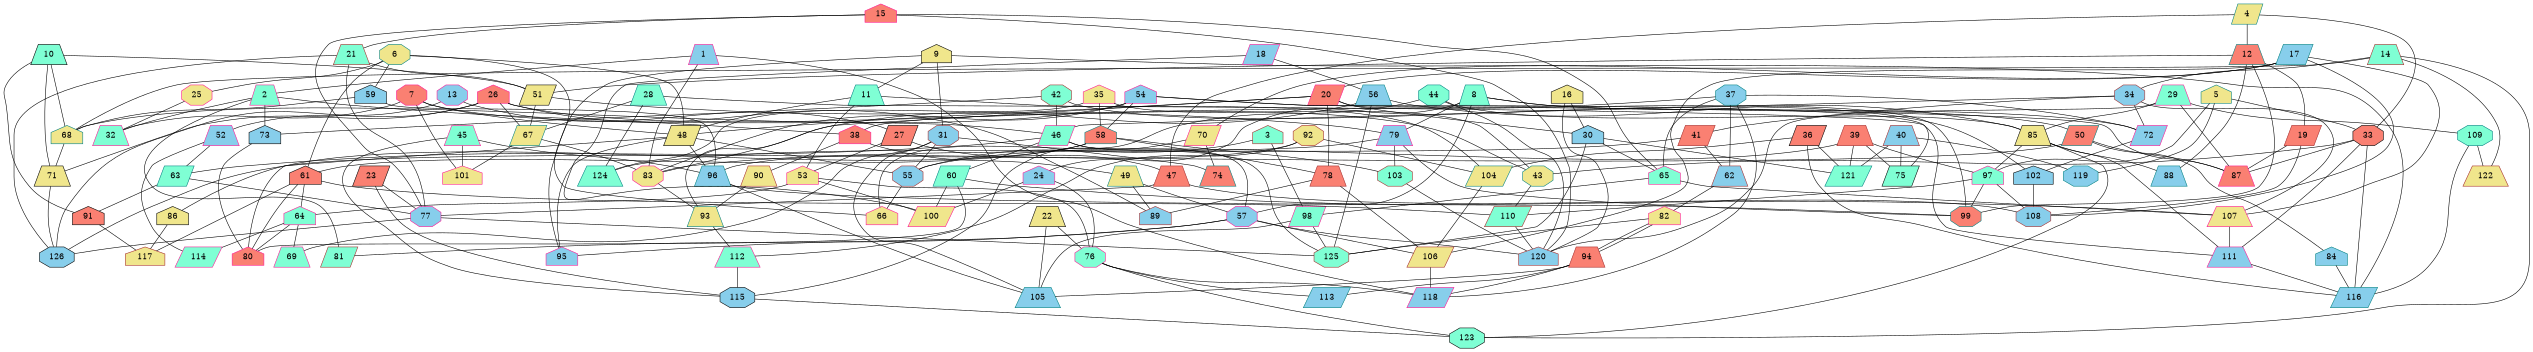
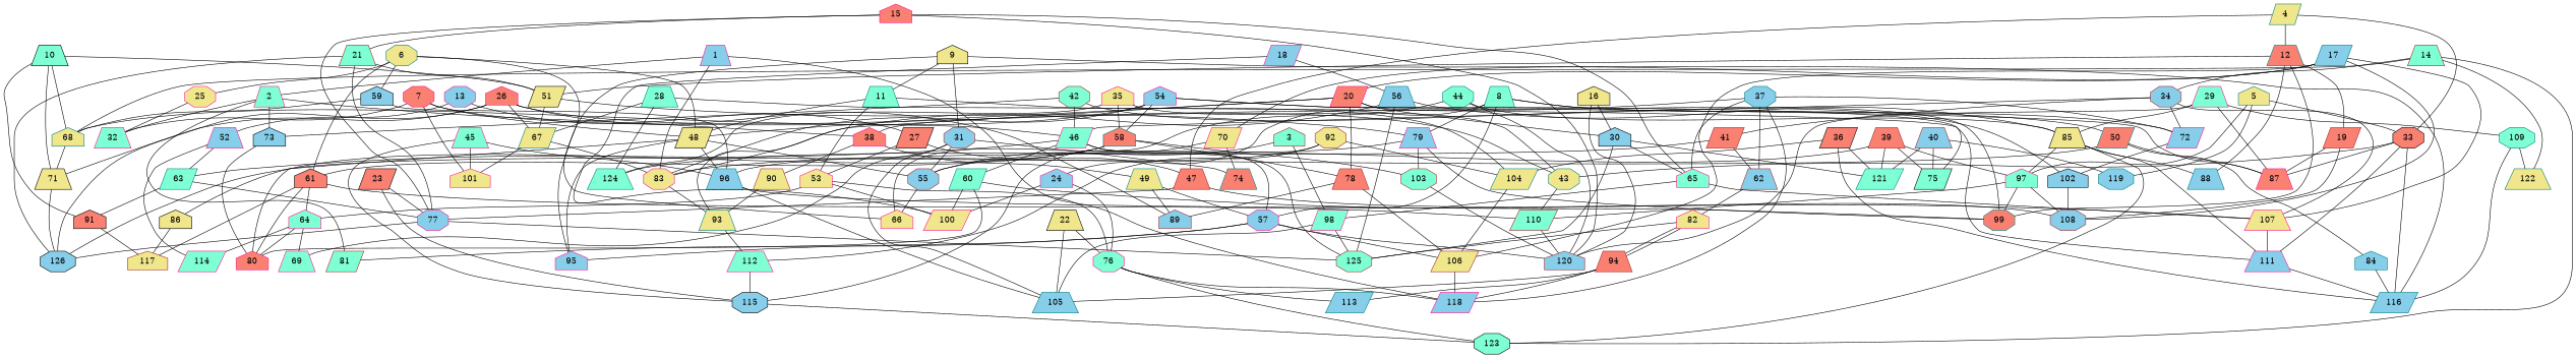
  graph {
    node [color=deeppink fillcolor=skyblue shape=trapezium style=filled]
    2 [fillcolor=aquamarine]
    1
    83 [fillcolor=khaki shape=octagon]
    118 [shape=parallelogram]
    32 [fillcolor=aquamarine]
    38 [fillcolor=salmon shape=house]
    73 [color=black shape=house]
    81 [color=brown fillcolor=aquamarine shape=parallelogram]
    93 [color=teal fillcolor=khaki]
    49 [color=teal fillcolor=khaki]
    90 [color=brown fillcolor=khaki]
    80 [fillcolor=salmon shape=house]
    3 [color=brown fillcolor=aquamarine shape=house]
    55 [color=brown shape=octagon]
    98 [fillcolor=aquamarine shape=parallelogram]
    66 [fillcolor=khaki shape=house]
    105 [color=teal]
    125 [color=brown fillcolor=aquamarine shape=octagon]
    4 [color=teal fillcolor=khaki shape=parallelogram]
    12 [color=teal fillcolor=salmon]
    33 [color=black fillcolor=salmon shape=octagon]
    47 [color=brown fillcolor=salmon]
    51 [color=black fillcolor=khaki shape=parallelogram]
    19 [color=brown fillcolor=salmon shape=parallelogram]
    88 [color=teal]
    99 [color=teal fillcolor=salmon shape=octagon]
    116 [color=teal shape=parallelogram]
    87 [fillcolor=salmon]
    43 [color=teal fillcolor=khaki shape=octagon]
    111
    77 [shape=octagon]
    108 [color=brown shape=octagon]
    5 [color=teal fillcolor=khaki shape=house]
    97 [fillcolor=aquamarine shape=house]
    119 [color=teal shape=octagon]
    110 [color=brown fillcolor=aquamarine shape=parallelogram]
    6 [color=teal fillcolor=khaki shape=octagon]
    25 [fillcolor=khaki shape=octagon]
    48 [color=black fillcolor=khaki shape=parallelogram]
    59 [color=black shape=house]
    61 [color=black fillcolor=salmon shape=house]
    95 [shape=house]
    96 [color=teal]
    68 [color=teal fillcolor=khaki shape=house]
    64 [fillcolor=aquamarine shape=house]
    117 [color=brown fillcolor=khaki shape=house]
    7 [fillcolor=salmon shape=octagon]
    46 [fillcolor=aquamarine shape=parallelogram]
    101 [fillcolor=khaki shape=house]
    57 [shape=octagon]
    60 [color=teal fillcolor=aquamarine shape=parallelogram]
    63 [color=teal fillcolor=aquamarine shape=parallelogram]
    8 [color=teal fillcolor=aquamarine]
    24 [shape=house]
    50 [color=teal fillcolor=salmon shape=parallelogram]
    72 [shape=parallelogram]
    79
    100 [fillcolor=khaki shape=parallelogram]
    76 [fillcolor=aquamarine shape=octagon]
    126 [color=black shape=octagon]
    84 [color=teal shape=house]
    120 [color=brown shape=house]
    106 [color=brown fillcolor=khaki shape=parallelogram]
    102 [color=black shape=house]
    124 [color=teal fillcolor=aquamarine]
    103 [color=brown fillcolor=aquamarine shape=octagon]
    9 [color=black fillcolor=khaki shape=house]
    11 [color=teal fillcolor=aquamarine]
    31 [color=brown shape=octagon]
    53 [fillcolor=khaki shape=house]
    104 [color=teal fillcolor=khaki shape=parallelogram]
    69 [fillcolor=aquamarine]
    74 [color=teal fillcolor=salmon]
    10 [color=black fillcolor=aquamarine]
    71 [color=black fillcolor=khaki]
    91 [color=black fillcolor=salmon shape=house]
    67 [color=teal fillcolor=khaki shape=parallelogram]
    13 [shape=octagon]
    27 [color=black fillcolor=salmon shape=parallelogram]
    14 [color=brown fillcolor=aquamarine]
    34 [color=brown shape=octagon]
-   122 [color=brown fillcolor=khaki]
+   122 [color=teal fillcolor=khaki]
    123 [color=black fillcolor=aquamarine shape=octagon]
    107 [fillcolor=khaki]
    41 [color=brown fillcolor=salmon shape=parallelogram]
    15 [fillcolor=salmon shape=house]
    21 [color=brown fillcolor=aquamarine]
    65 [fillcolor=aquamarine shape=house]
    16 [color=black fillcolor=khaki shape=house]
    30 [color=black shape=house]
    121 [color=teal fillcolor=aquamarine shape=parallelogram]
    17 [color=teal shape=parallelogram]
    20 [fillcolor=salmon shape=parallelogram]
    70 [fillcolor=khaki shape=parallelogram]
    78 [color=brown fillcolor=salmon]
    115 [color=black shape=octagon]
    18 [shape=parallelogram]
    56 [color=teal]
    85 [color=black fillcolor=khaki]
    89 [color=brown shape=house]
    112 [fillcolor=aquamarine]
    22 [color=black fillcolor=khaki]
    113 [color=teal shape=parallelogram]
    23 [color=black fillcolor=salmon shape=parallelogram]
    26 [fillcolor=salmon shape=house]
    52
    114 [fillcolor=aquamarine shape=parallelogram]
    28 [color=teal fillcolor=aquamarine]
    29 [fillcolor=aquamarine]
    109 [color=teal fillcolor=aquamarine shape=octagon]
    62 [color=brown]
    35 [fillcolor=khaki shape=house]
    58 [color=teal fillcolor=salmon shape=house]
    86 [color=black fillcolor=khaki shape=house]
    36 [color=black fillcolor=salmon shape=parallelogram]
    37 [color=teal shape=octagon]
    82 [fillcolor=khaki shape=house]
    39 [color=brown fillcolor=salmon]
    75 [color=black fillcolor=aquamarine shape=parallelogram]
    40 [color=brown]
    42 [color=brown fillcolor=aquamarine shape=octagon]
    44 [color=teal fillcolor=aquamarine shape=octagon]
    45 [fillcolor=aquamarine]
    54 [shape=house]
    94 [color=brown fillcolor=salmon]
    92 [color=brown fillcolor=khaki shape=octagon]
    2 -- 32
    2 -- 38
    2 -- 73
    2 -- 81
    1 -- 2
    1 -- 83
    1 -- 118
    83 -- 93
    38 -- 49
    38 -- 90
    73 -- 80
    93 -- 112
    49 -- 57
    49 -- 89
    90 -- 93
    3 -- 55
    3 -- 98
    55 -- 66
    98 -- 105
    98 -- 125
    4 -- 12
    4 -- 33
    4 -- 47
    12 -- 51
    12 -- 19
    12 -- 88
    12 -- 99
    33 -- 116
    33 -- 87
    33 -- 43
    33 -- 111
    47 -- 77
    47 -- 108
    51 -- 79
    51 -- 67
    19 -- 87
    19 -- 108
    43 -- 110
    111 -- 116
    77 -- 125
    77 -- 126
    5 -- 33
    5 -- 97
    5 -- 119
    97 -- 99
    97 -- 108
    97 -- 110
    110 -- 120
    6 -- 66
    6 -- 25
    6 -- 48
    6 -- 59
    6 -- 61
    25 -- 32
    48 -- 80
    48 -- 55
    48 -- 95
    48 -- 96
    59 -- 96
    59 -- 68
    61 -- 80
    61 -- 110
    61 -- 64
    61 -- 117
    96 -- 105
    96 -- 99
    68 -- 71
    64 -- 80
    64 -- 69
    64 -- 114
    7 -- 32
    7 -- 48
    7 -- 46
    7 -- 101
    46 -- 125
    46 -- 57
    46 -- 60
    46 -- 63
    57 -- 81
    57 -- 95
    57 -- 120
    57 -- 106
    60 -- 80
    60 -- 100
    60 -- 107
    63 -- 77
    63 -- 91
    8 -- 57
    8 -- 24
    8 -- 50
    8 -- 72
    8 -- 79
    24 -- 100
    24 -- 76
    50 -- 87
    50 -- 126
    50 -- 84
    72 -- 102
    79 -- 99
    79 -- 124
    79 -- 103
    76 -- 118
    76 -- 123
    76 -- 113
    84 -- 116
    106 -- 118
    102 -- 108
    103 -- 120
    9 -- 116
    9 -- 95
    9 -- 11
    9 -- 31
    11 -- 48
    11 -- 53
    11 -- 104
    31 -- 55
    31 -- 105
    31 -- 69
    31 -- 74
    53 -- 64
    53 -- 100
    53 -- 76
    104 -- 106
    10 -- 51
    10 -- 68
    10 -- 71
    10 -- 91
    71 -- 126
    91 -- 117
    67 -- 83
    67 -- 101
    13 -- 126
    13 -- 27
    27 -- 47
    27 -- 53
    14 -- 68
    14 -- 34
    14 -- 122
    14 -- 123
    34 -- 46
    34 -- 72
    34 -- 107
    34 -- 41
    107 -- 111
    41 -- 83
    41 -- 62
    15 -- 77
    15 -- 120
    15 -- 21
    15 -- 65
    21 -- 51
    21 -- 77
    21 -- 126
    65 -- 98
    65 -- 107
    16 -- 120
    16 -- 30
    30 -- 125
    30 -- 65
    30 -- 121
    17 -- 108
    17 -- 106
    17 -- 107
    17 -- 20
    17 -- 70
    20 -- 93
    20 -- 99
    20 -- 48
    20 -- 30
    20 -- 78
    70 -- 74
    70 -- 115
    78 -- 106
    78 -- 89
    115 -- 123
    18 -- 100
    18 -- 56
    56 -- 83
    56 -- 125
    56 -- 85
    85 -- 88
    85 -- 111
    85 -- 97
    85 -- 123
    112 -- 115
    22 -- 105
    22 -- 76
    23 -- 77
    23 -- 115
    26 -- 43
    26 -- 71
    26 -- 67
    26 -- 89
    26 -- 52
    52 -- 63
    52 -- 114
    28 -- 111
    28 -- 124
    28 -- 67
    29 -- 87
    29 -- 120
    29 -- 85
    29 -- 109
    109 -- 116
    109 -- 122
    62 -- 82
    35 -- 43
    35 -- 124
    35 -- 58
    58 -- 61
    58 -- 103
    58 -- 78
    58 -- 86
    86 -- 117
    36 -- 116
    36 -- 104
    36 -- 121
    37 -- 118
    37 -- 38
    37 -- 72
    37 -- 65
    37 -- 62
    82 -- 125
    82 -- 94
    82 -- 94
    39 -- 55
    39 -- 97
    39 -- 121
    39 -- 75
    40 -- 119
    40 -- 121
    40 -- 75
    42 -- 73
    42 -- 46
    42 -- 102
    44 -- 66
    44 -- 120
    44 -- 85
    45 -- 96
    45 -- 101
    45 -- 115
    54 -- 83
    54 -- 87
    54 -- 68
    54 -- 58
    54 -- 75
    94 -- 118
    94 -- 105
    94 -- 113
    92 -- 96
    92 -- 104
    92 -- 112
  }
